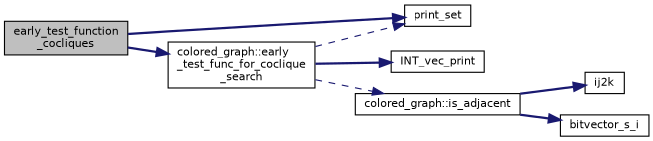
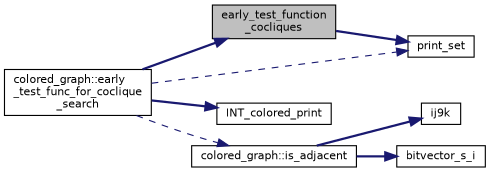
  digraph {
    rankdir=LR
    node [color=black fillcolor=white fontname=Helvetica fontsize=10 shape=record style=filled]
    edge [color=midnightblue fontname=Helvetica fontsize=10 labelfontname=Helvetica labelfontsize=10 style=bold]
    n1 [fillcolor=grey75 fontcolor=black height=0.2 label="early_test_function\l_cocliques" width=0.4]
    n2 [height=0.2 label=print_set width=0.4]
    n3 [height=0.2 label="colored_graph::early\l_test_func_for_coclique\l_search" width=0.4]
-   n4 [height=0.2 label=INT_vec_print width=0.4]
+   n4 [height=0.2 label=INT_colored_print width=0.4]
    n5 [height=0.2 label="colored_graph::is_adjacent" width=0.4]
-   n6 [height=0.2 label=ij2k width=0.4]
+   n6 [height=0.2 label=ij9k width=0.4]
    n7 [height=0.2 label=bitvector_s_i width=0.4]
    n1 -> n2
-   n1 -> n3
+   n3 -> n1
    n3 -> n2 [style=dashed]
    n3 -> n4
    n3 -> n5 [style=dashed]
    n5 -> n6
    n5 -> n7
  }
